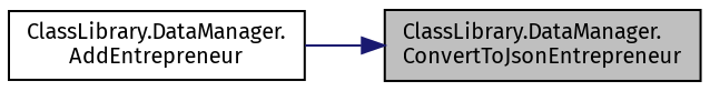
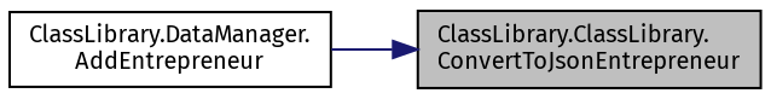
  digraph {
    rankdir=RL
    fontname="Fira Sans"
    node [color=black fontname="Fira Sans" fontsize=10 shape=record style=filled]
-   n1 [fillcolor=grey75 fontcolor=black height=0.2 label="ClassLibrary.DataManager.\lConvertToJsonEntrepreneur" width=0.4]
+   n1 [fillcolor=grey75 fontcolor=black height=0.2 label="ClassLibrary.ClassLibrary.\lConvertToJsonEntrepreneur" width=0.4]
    n2 [fillcolor=white height=0.2 label="ClassLibrary.DataManager.\lAddEntrepreneur" width=0.4]
    n1 -> n2 [color=midnightblue dir=back fontname="Fira Sans" fontsize=10 labelfontname=Helvetica labelfontsize=10 style=solid]
  }
